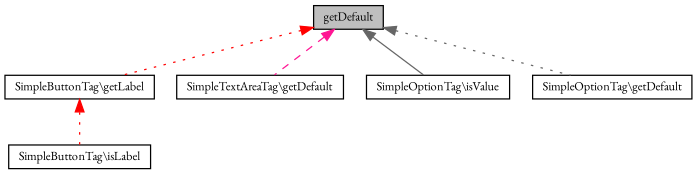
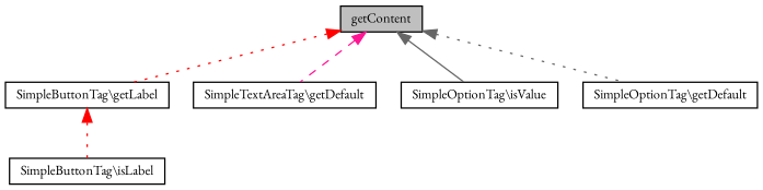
  digraph {
    rankdir=TB
    fontname="EB Garamond"
    node [color=black fillcolor=white fontname="EB Garamond" fontsize=10 shape=record style=filled]
    edge [color=red dir=back fontname="EB Garamond" fontsize=10 labelfontname=Helvetica labelfontsize=10 style=dotted]
-   n1 [fillcolor=grey75 fontcolor=black height=0.2 label=getDefault width=0.4]
+   n1 [fillcolor=grey75 fontcolor=black height=0.2 label=getContent width=0.4]
    n2 [height=0.2 label="SimpleButtonTag\\getLabel" width=0.4]
    n3 [height=0.2 label="SimpleTextAreaTag\\getDefault" width=0.4]
    n4 [height=0.2 label="SimpleOptionTag\\isValue" width=0.4]
    n5 [height=0.2 label="SimpleOptionTag\\getDefault" width=0.4]
    n6 [height=0.2 label="SimpleButtonTag\\isLabel" width=0.4]
    n1 -> n2
    n1 -> n3 [color=deeppink style=dashed]
    n1 -> n4 [color=gray40 style=solid]
    n1 -> n5 [color=gray40]
    n2 -> n6
  }
